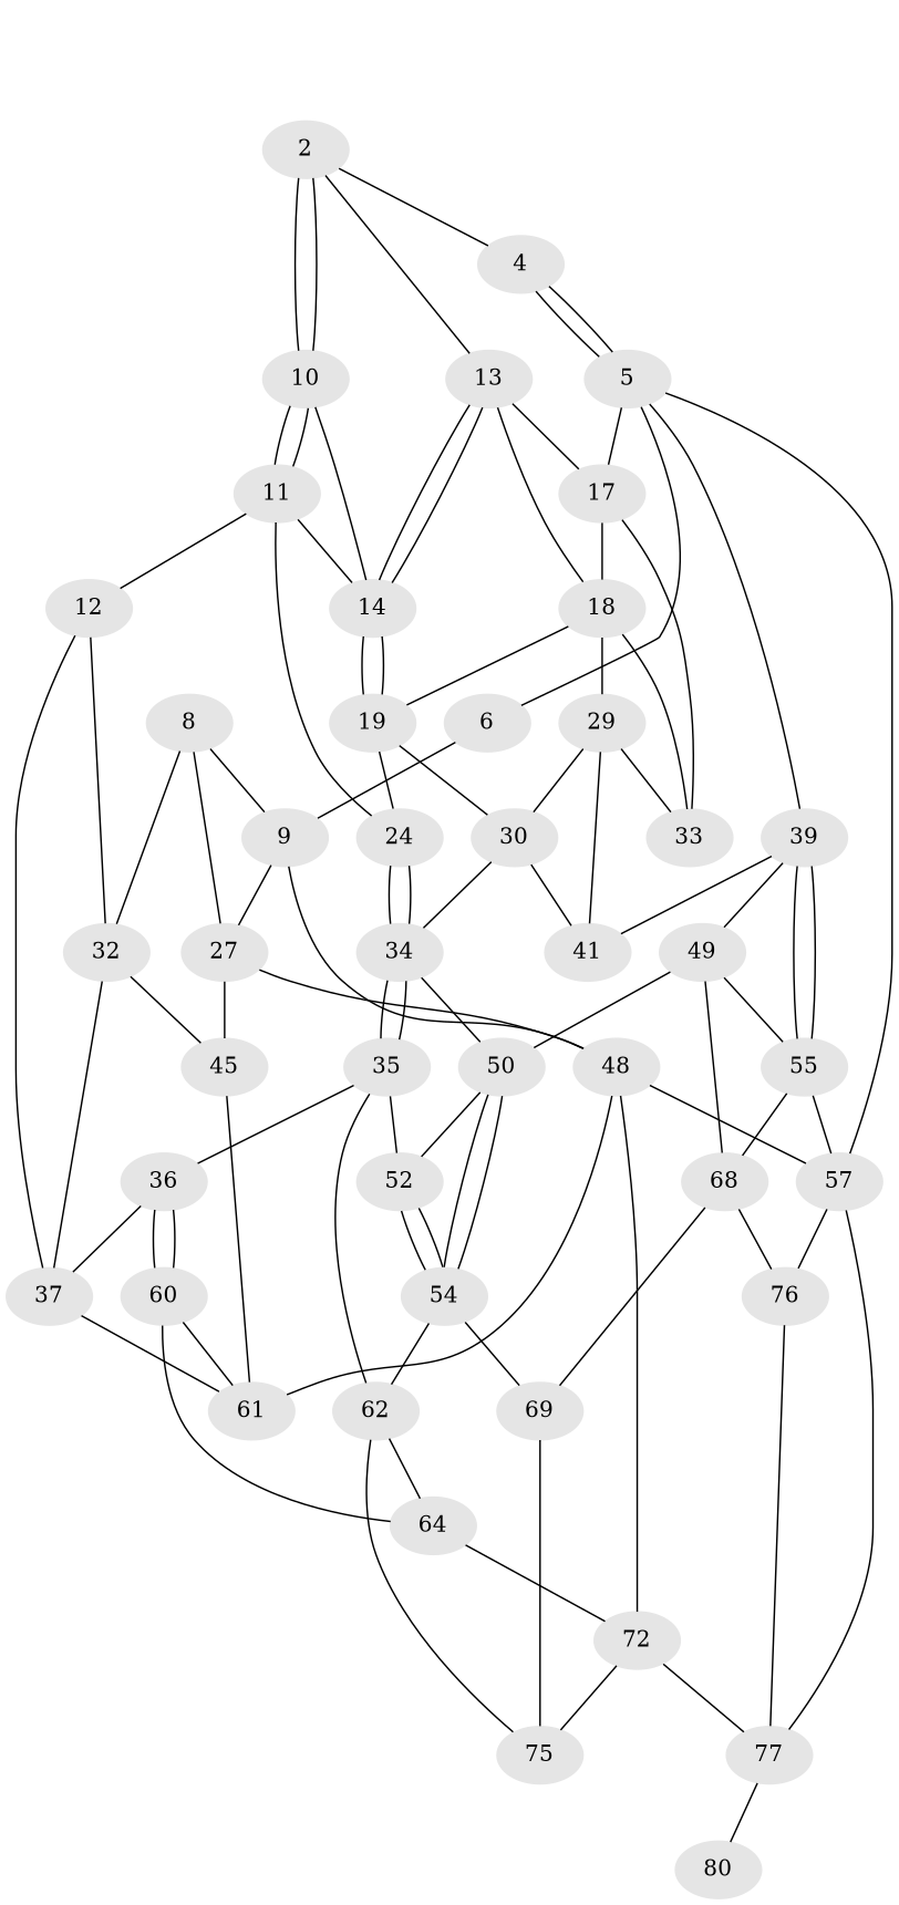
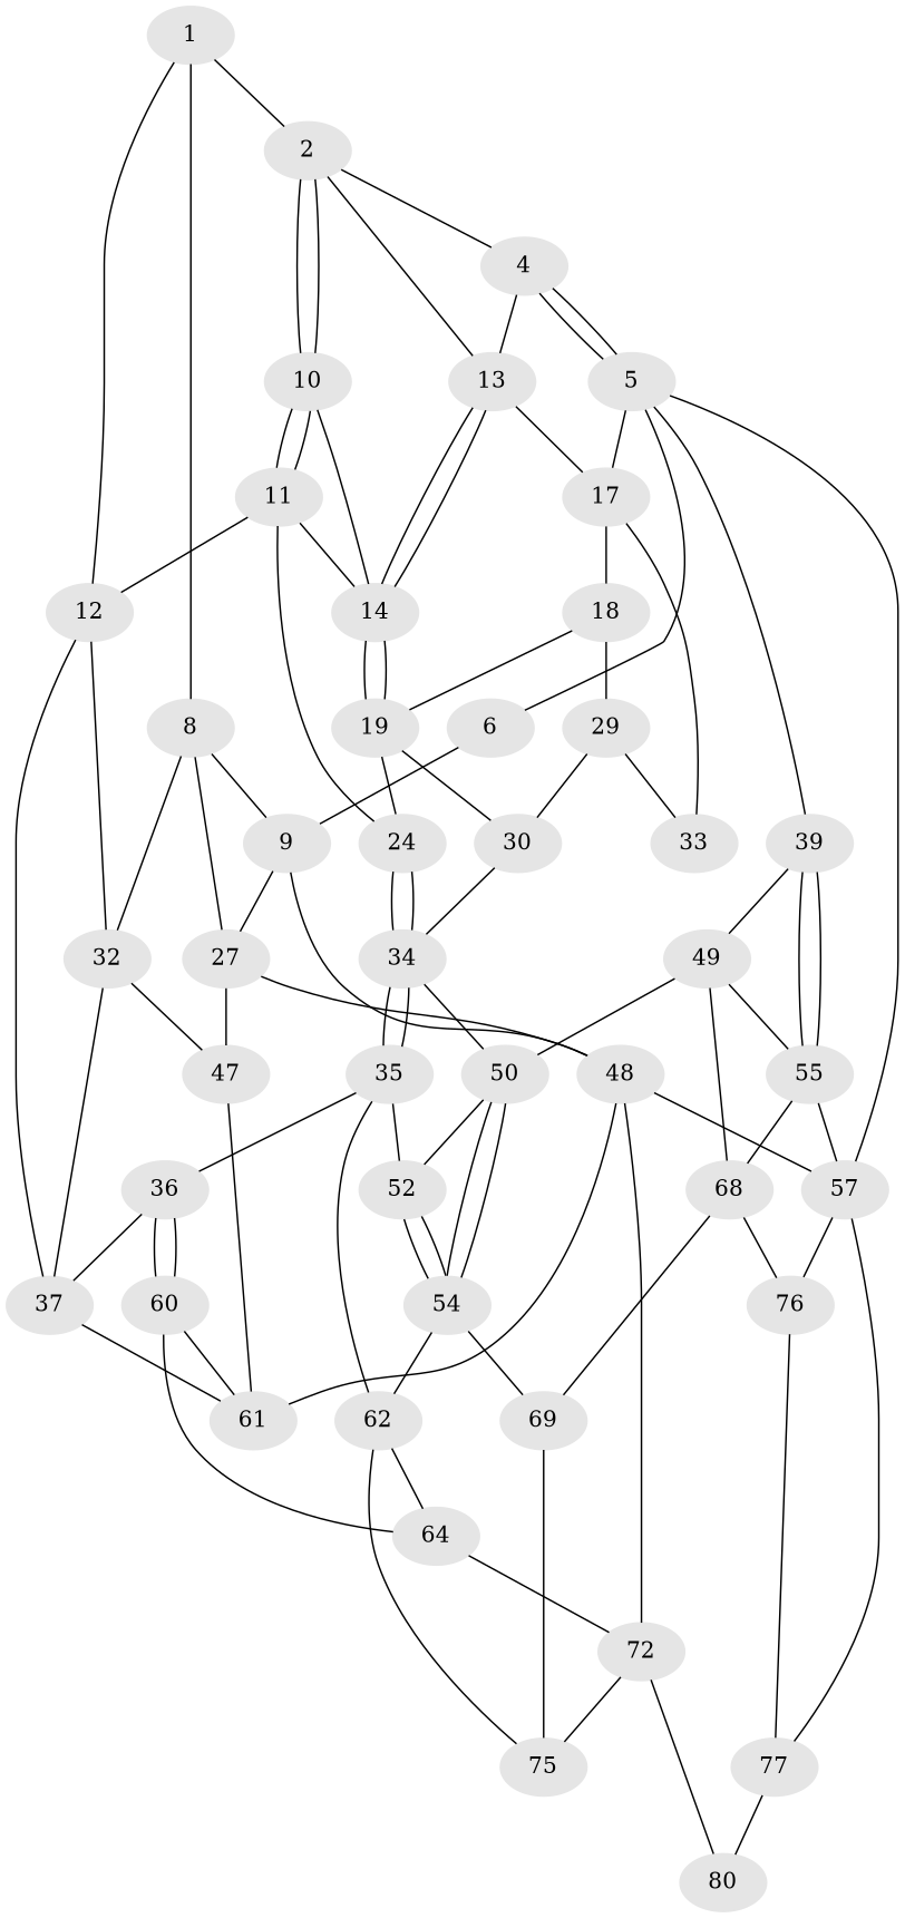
  graph {
    node [color=gray90 style=filled]
+   1 [super="+7"]
    2 [super="+3"]
    8 [super="+26"]
    12 [super="+31"]
    4
    10
    13 [super="+16"]
    9 [super="+22"]
    27 [super="+46"]
    32 [super="+44"]
    37 [super="+47"]
    5 [super="+20"]
    11 [super="+25"]
    14 [super="+15"]
    17 [super="+21"]
    6
    39 [super="+40"]
    57 [super="+58"]
    18 [super="+28"]
    33
-   41
    49 [super="+56"]
    55 [super="+59"]
    76
    77 [super="+83"]
    48 [super="+73"]
-   45
+   45 [label=47]
    61 [super="+67"]
    72 [super="+81"]
    24
    19 [super="+23"]
    34 [super="+43"]
    30 [super="+42"]
    29 [super="+38"]
    35 [super="+53"]
    50 [super="+51"]
    36
    52
    62 [super="+63"]
    54 [super="+66"]
    60 [super="+65"]
    64 [super="+71"]
    75
    68 [super="+70"]
    80 [super="+82"]
    69 [super="+74"]
+   1 -- 2
+   1 -- 8
+   1 -- 12
    2 -- 4
    2 -- 10
    2 -- 10
    2 -- 13
    8 -- 9
    8 -- 27
    8 -- 32
    12 -- 32
    12 -- 37
-   18 -- 13
+   4 -- 13
    4 -- 5
    4 -- 5
    10 -- 11
    10 -- 11
    10 -- 14
    13 -- 14
    13 -- 14
    13 -- 17
    9 -- 27
    9 -- 48
    27 -- 48
    27 -- 45
    32 -- 37
    32 -- 45
    37 -- 61
    5 -- 17
    5 -- 6
    5 -- 39
    5 -- 57
    11 -- 12
    11 -- 14
    11 -- 24
    14 -- 19
    14 -- 19
    17 -- 18
    17 -- 33
    6 -- 9 [weight=2]
-   39 -- 41
    39 -- 49
    39 -- 55
    39 -- 55
    57 -- 76
    57 -- 77
-   18 -- 33
    18 -- 19
    18 -- 29
    49 -- 55
    49 -- 50
    49 -- 68
    55 -- 57
    55 -- 68
    76 -- 77
    77 -- 80
    48 -- 57
    48 -- 61
    48 -- 72
    45 -- 61
    72 -- 75
-   72 -- 77
+   72 -- 80
    24 -- 34
    24 -- 34
    19 -- 24
    19 -- 30
    34 -- 35
    34 -- 35
    34 -- 50
-   30 -- 41
    30 -- 34
    29 -- 33
-   29 -- 41
    29 -- 30
    35 -- 36
    35 -- 52
    35 -- 62
    50 -- 52
    50 -- 54
    50 -- 54
    36 -- 37
    36 -- 60
    36 -- 60
    52 -- 54
    52 -- 54
    62 -- 64
    62 -- 75
    54 -- 62
    54 -- 69
    60 -- 61
    60 -- 64 [weight=2]
    64 -- 72
    68 -- 76
    68 -- 69
    69 -- 75
  }
